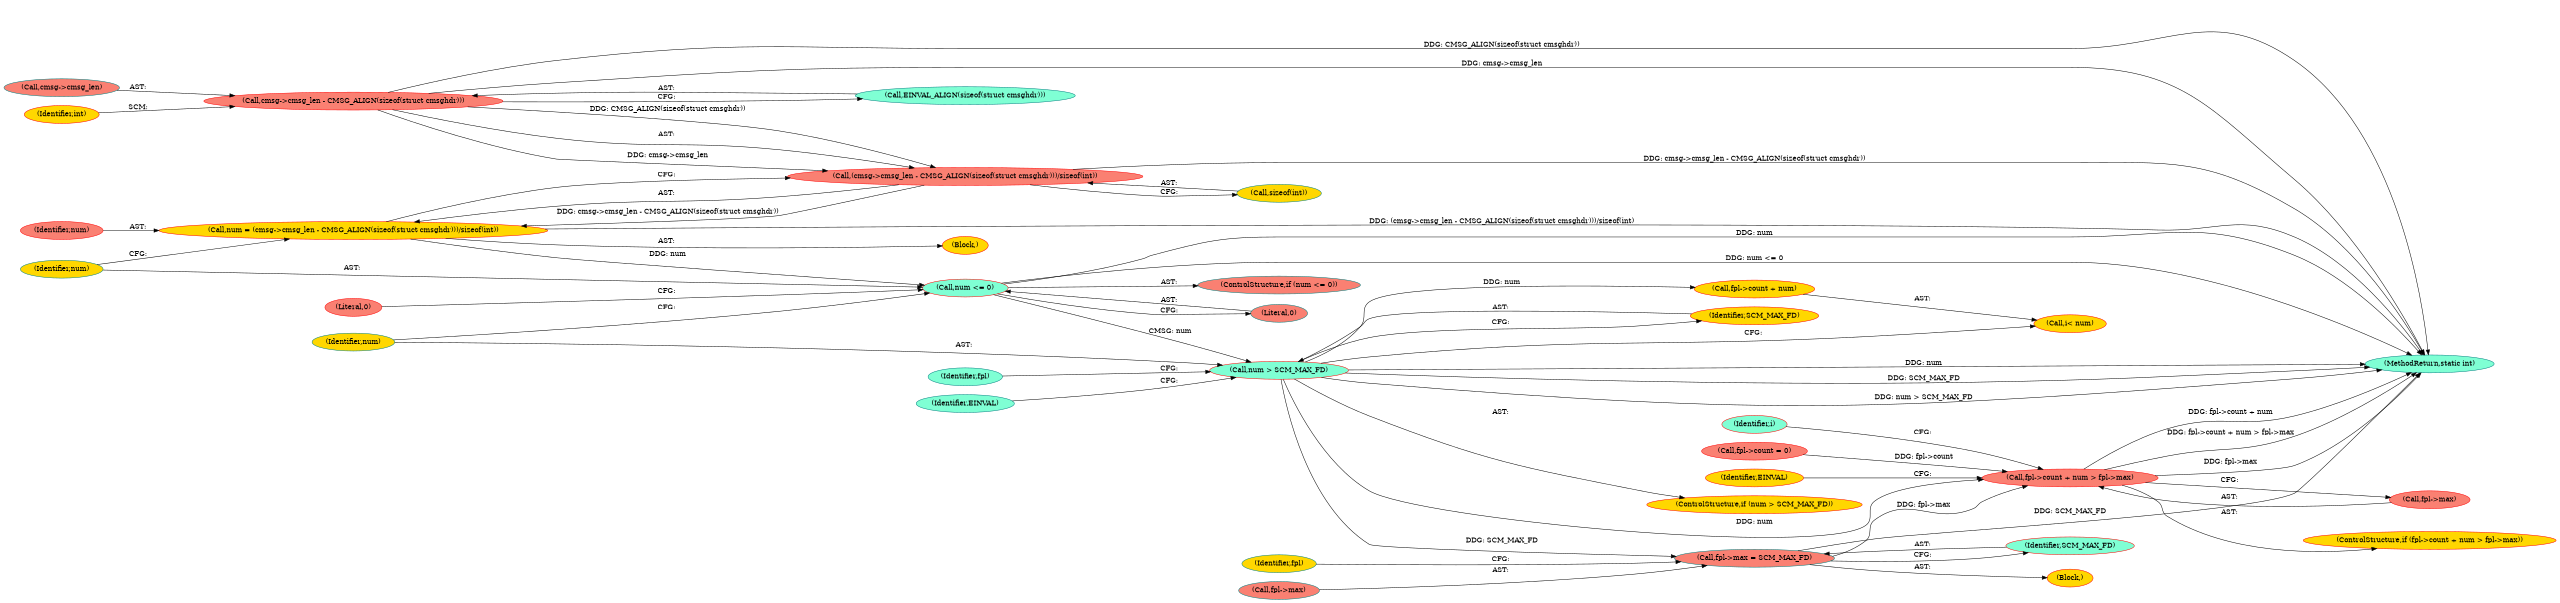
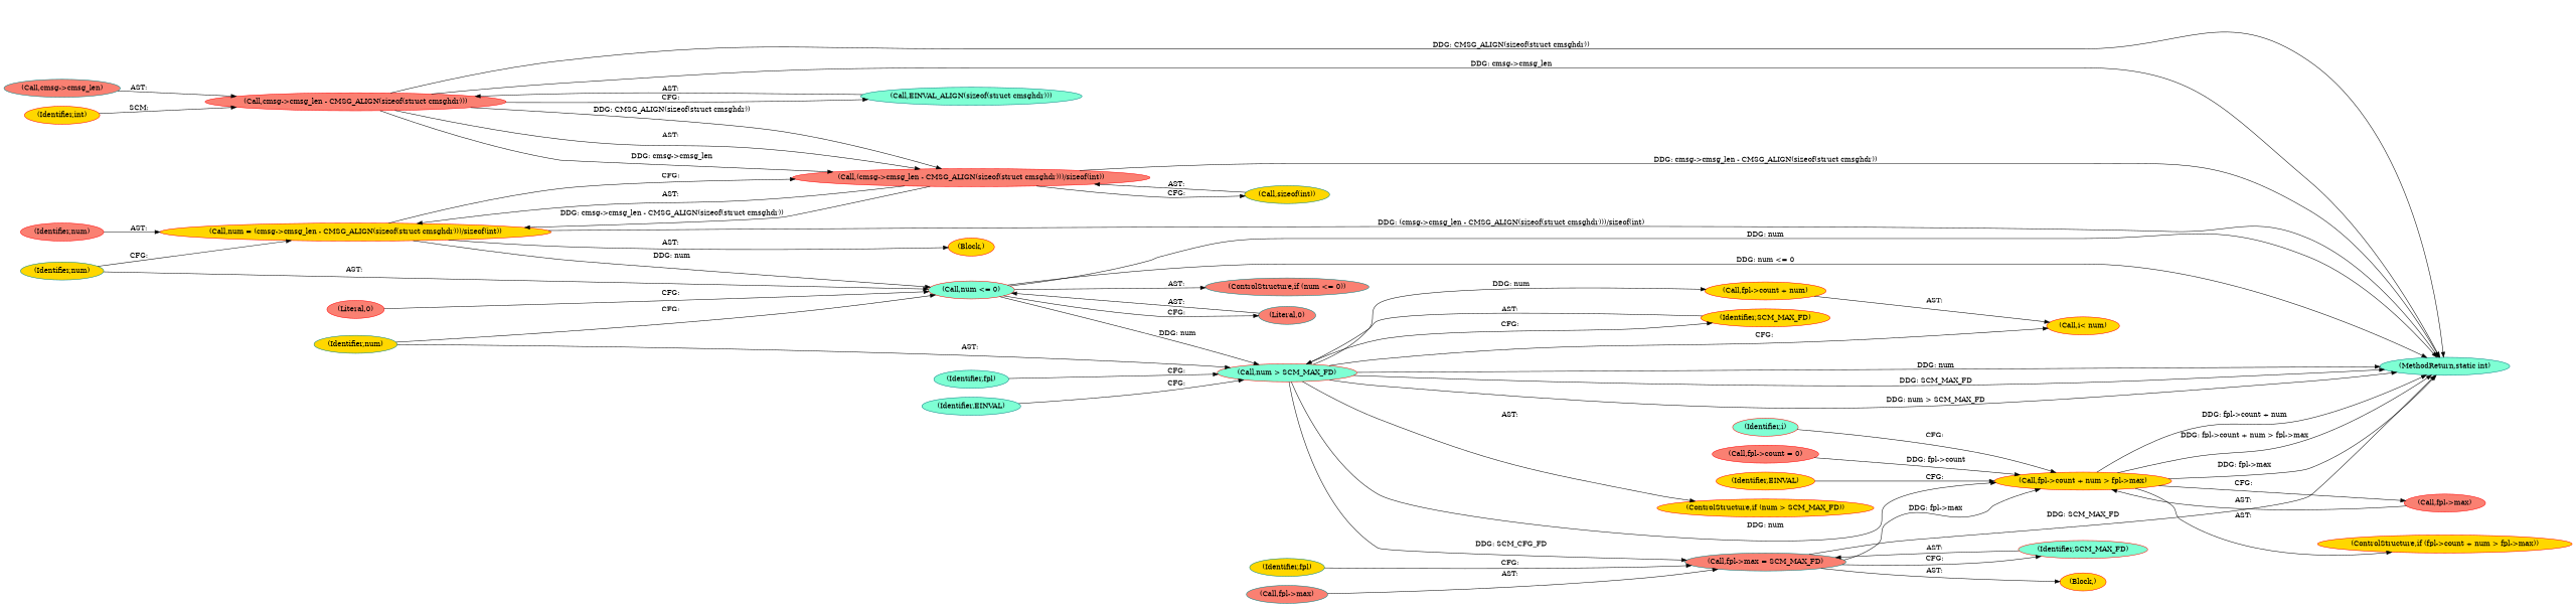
  digraph {
    rankdir=LR
    node [color=red fillcolor=gold style=filled]
    n1 [color=teal fillcolor=salmon label="(Call,fpl->max = SCM_MAX_FD)"]
-   n2 [fillcolor=salmon label="(Call,fpl->count + num > fpl->max)"]
+   n2 [label="(Call,fpl->count + num > fpl->max)"]
    n3 [label="(Block,)"]
    n4 [color=teal fillcolor=aquamarine label="(MethodReturn,static int)"]
    n5 [fillcolor=aquamarine label="(Identifier,SCM_MAX_FD)"]
    n6 [fillcolor=salmon label="(Call,fpl->max)"]
    n7 [label="(ControlStructure,if (fpl->count + num > fpl->max))"]
    n8 [fillcolor=aquamarine label="(Call,num > SCM_MAX_FD)"]
    n9 [label="(Identifier,SCM_MAX_FD)"]
    n10 [label="(ControlStructure,if (num > SCM_MAX_FD))"]
    n11 [label="(Call,i< num)"]
    n12 [label="(Call,fpl->count + num)"]
    n13 [fillcolor=aquamarine label="(Call,num <= 0)"]
    n14 [color=teal fillcolor=salmon label="(Literal,0)"]
    n15 [color=teal fillcolor=salmon label="(ControlStructure,if (num <= 0))"]
    n16 [label="(Call,num = (cmsg->cmsg_len - CMSG_ALIGN(sizeof(struct cmsghdr)))/sizeof(int))"]
    n17 [fillcolor=salmon label="(Call,(cmsg->cmsg_len - CMSG_ALIGN(sizeof(struct cmsghdr)))/sizeof(int))"]
    n18 [label="(Block,)"]
    n19 [color=teal label="(Call,sizeof(int))"]
    n20 [fillcolor=salmon label="(Call,cmsg->cmsg_len - CMSG_ALIGN(sizeof(struct cmsghdr)))"]
    n21 [color=teal fillcolor=aquamarine label="(Call,EINVAL_ALIGN(sizeof(struct cmsghdr)))"]
    n22 [color=teal label="(Identifier,fpl)"]
    n23 [fillcolor=salmon label="(Literal,0)"]
    n24 [fillcolor=aquamarine label="(Identifier,i)"]
    n25 [color=teal fillcolor=salmon label="(Call,fpl->max)"]
    n26 [color=teal label="(Identifier,num)"]
    n27 [fillcolor=salmon label="(Call,fpl->count = 0)"]
    n28 [color=teal fillcolor=aquamarine label="(Identifier,fpl)"]
    n29 [color=teal fillcolor=salmon label="(Call,cmsg->cmsg_len)"]
    n30 [label="(Identifier,int)"]
    n31 [label="(Identifier,EINVAL)"]
    n32 [color=teal label="(Identifier,num)"]
    n33 [fillcolor=salmon label="(Identifier,num)"]
    n34 [color=teal fillcolor=aquamarine label="(Identifier,EINVAL)"]
    n1 -> n2 [label="DDG: fpl->max"]
    n1 -> n3 [label="AST: "]
    n1 -> n4 [label="DDG: SCM_MAX_FD"]
    n1 -> n5 [label="CFG: "]
    n2 -> n4 [label="DDG: fpl->count + num > fpl->max"]
    n2 -> n4 [label="DDG: fpl->max"]
    n2 -> n4 [label="DDG: fpl->count + num"]
    n2 -> n6 [label="CFG: "]
    n2 -> n7 [label="AST: "]
    n5 -> n1 [label="AST: "]
    n6 -> n2 [label="AST: "]
-   n8 -> n1 [label="DDG: SCM_MAX_FD"]
+   n8 -> n1 [label="DDG: SCM_CFG_FD"]
    n8 -> n2 [label="DDG: num"]
    n8 -> n4 [label="DDG: SCM_MAX_FD"]
    n8 -> n4 [label="DDG: num > SCM_MAX_FD"]
    n8 -> n4 [label="DDG: num"]
    n8 -> n9 [label="CFG: "]
    n8 -> n10 [label="AST: "]
    n8 -> n11 [label="CFG: "]
    n8 -> n12 [label="DDG: num"]
    n9 -> n8 [label="AST: "]
    n12 -> n11 [label="AST: "]
    n13 -> n4 [label="DDG: num"]
    n13 -> n4 [label="DDG: num <= 0"]
-   n13 -> n8 [label="CMSG: num"]
+   n13 -> n8 [label="DDG: num"]
    n13 -> n14 [label="CFG: "]
    n13 -> n15 [label="AST: "]
    n14 -> n13 [label="AST: "]
    n16 -> n4 [label="DDG: (cmsg->cmsg_len - CMSG_ALIGN(sizeof(struct cmsghdr)))/sizeof(int)"]
    n16 -> n13 [label="DDG: num"]
    n16 -> n17 [label="CFG: "]
    n16 -> n18 [label="AST: "]
    n17 -> n4 [label="DDG: cmsg->cmsg_len - CMSG_ALIGN(sizeof(struct cmsghdr))"]
    n17 -> n16 [label="AST: "]
    n17 -> n16 [label="DDG: cmsg->cmsg_len - CMSG_ALIGN(sizeof(struct cmsghdr))"]
    n17 -> n19 [label="CFG: "]
    n19 -> n17 [label="AST: "]
    n20 -> n4 [label="DDG: CMSG_ALIGN(sizeof(struct cmsghdr))"]
    n20 -> n4 [label="DDG: cmsg->cmsg_len"]
    n20 -> n17 [label="AST: "]
    n20 -> n17 [label="DDG: cmsg->cmsg_len"]
    n20 -> n17 [label="DDG: CMSG_ALIGN(sizeof(struct cmsghdr))"]
    n20 -> n21 [label="CFG: "]
    n21 -> n20 [label="AST: "]
    n22 -> n1 [label="CFG: "]
    n23 -> n13 [label="CFG: "]
    n24 -> n2 [label="CFG: "]
    n25 -> n1 [label="AST: "]
    n26 -> n8 [label="AST: "]
    n26 -> n13 [label="CFG: "]
    n27 -> n2 [label="DDG: fpl->count"]
    n28 -> n8 [label="CFG: "]
    n29 -> n20 [label="AST: "]
    n30 -> n20 [label="SCM: "]
    n31 -> n2 [label="CFG: "]
    n32 -> n13 [label="AST: "]
    n32 -> n16 [label="CFG: "]
    n33 -> n16 [label="AST: "]
    n34 -> n8 [label="CFG: "]
  }
